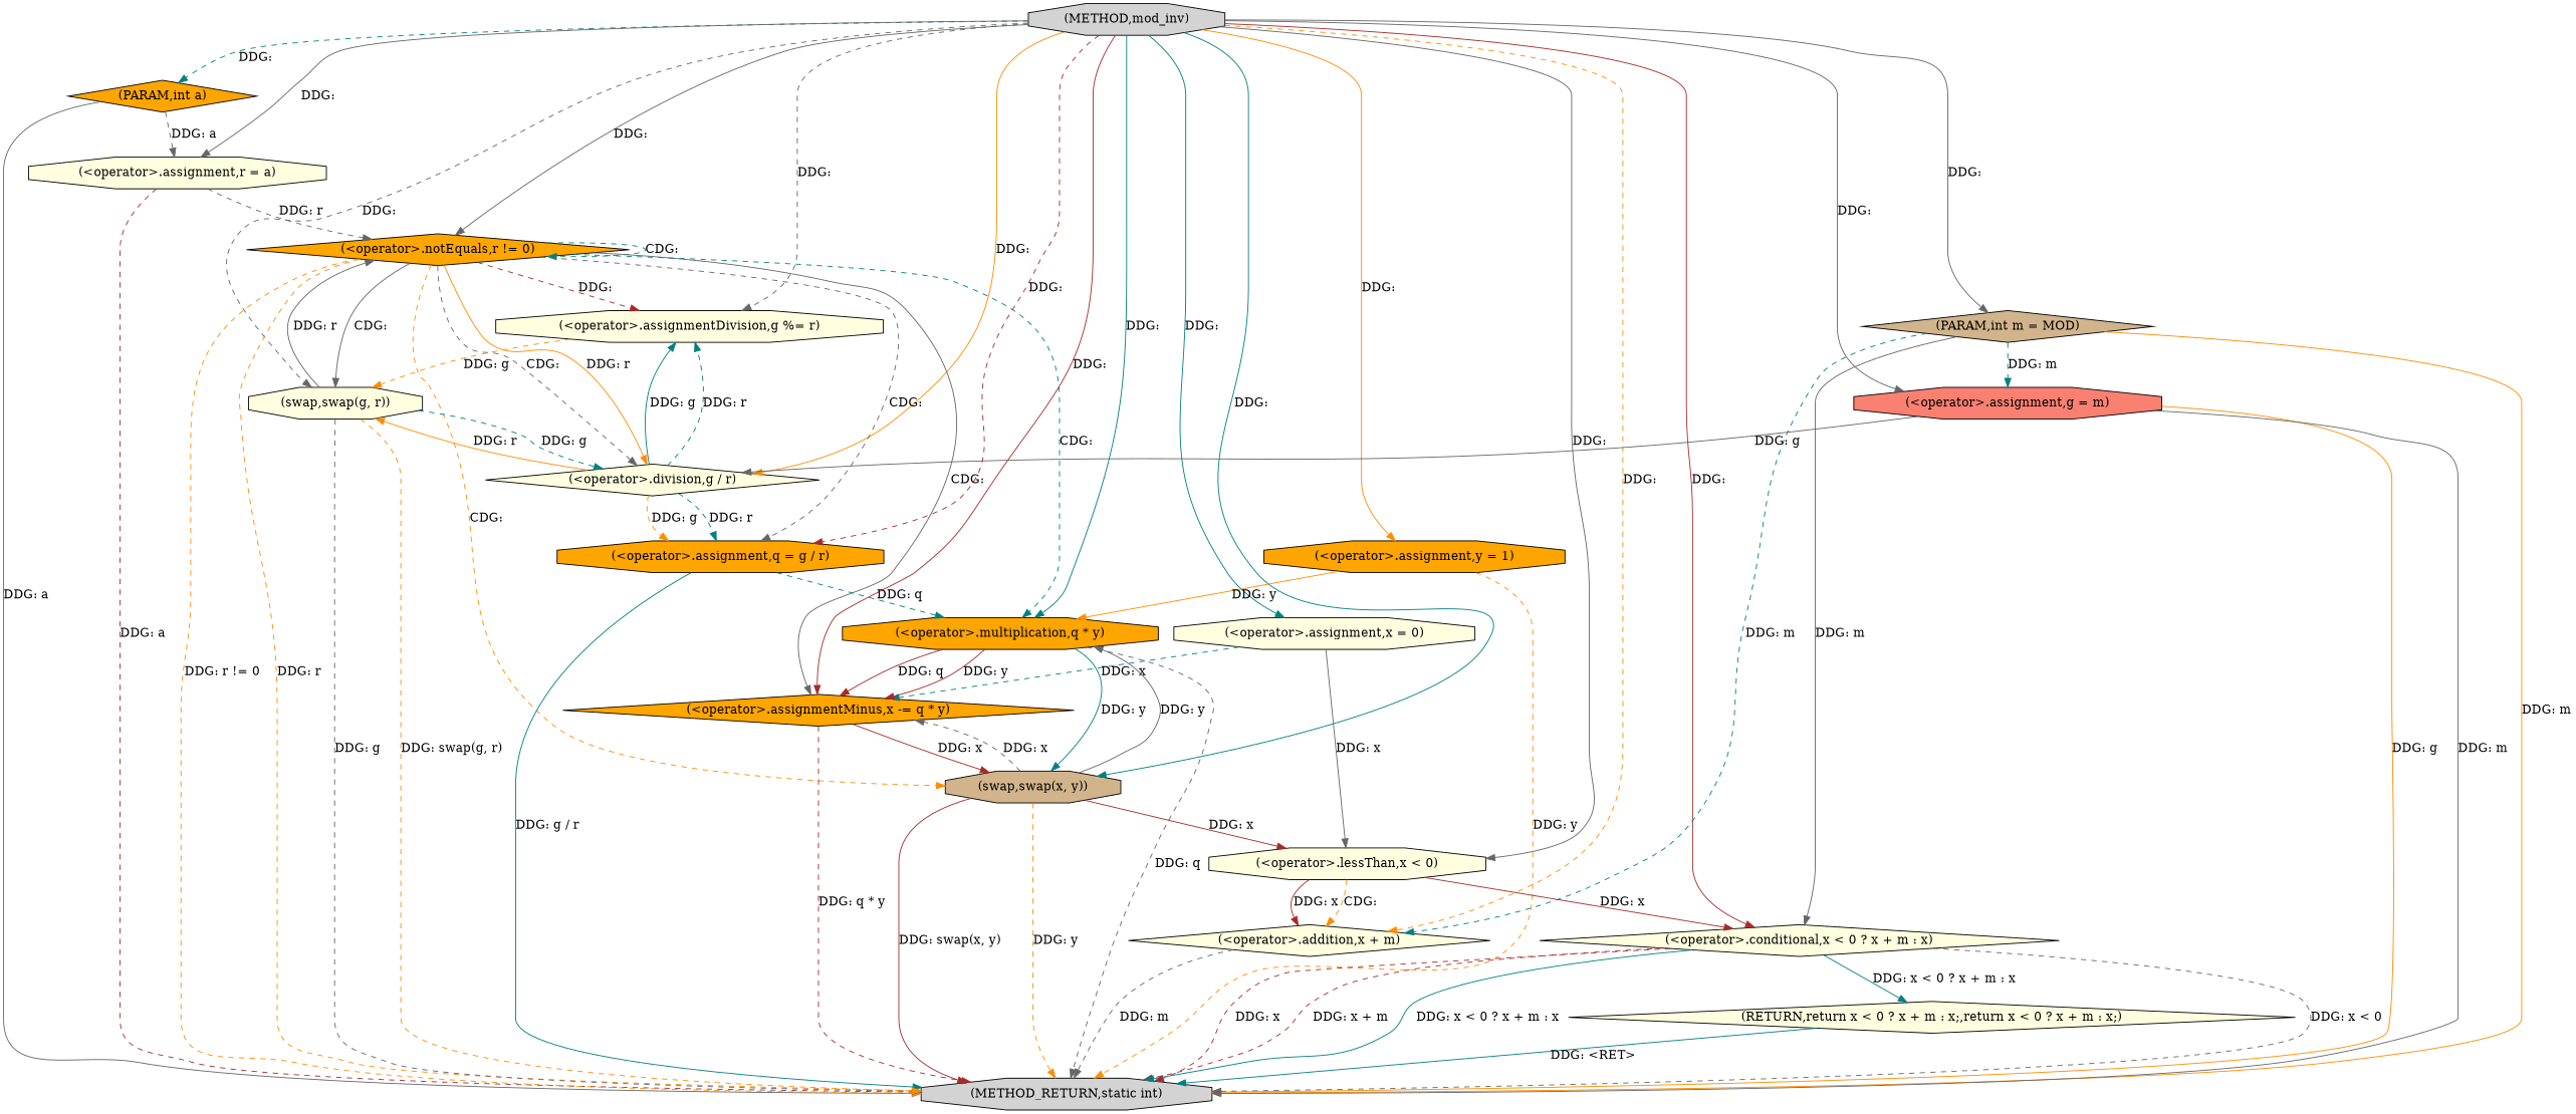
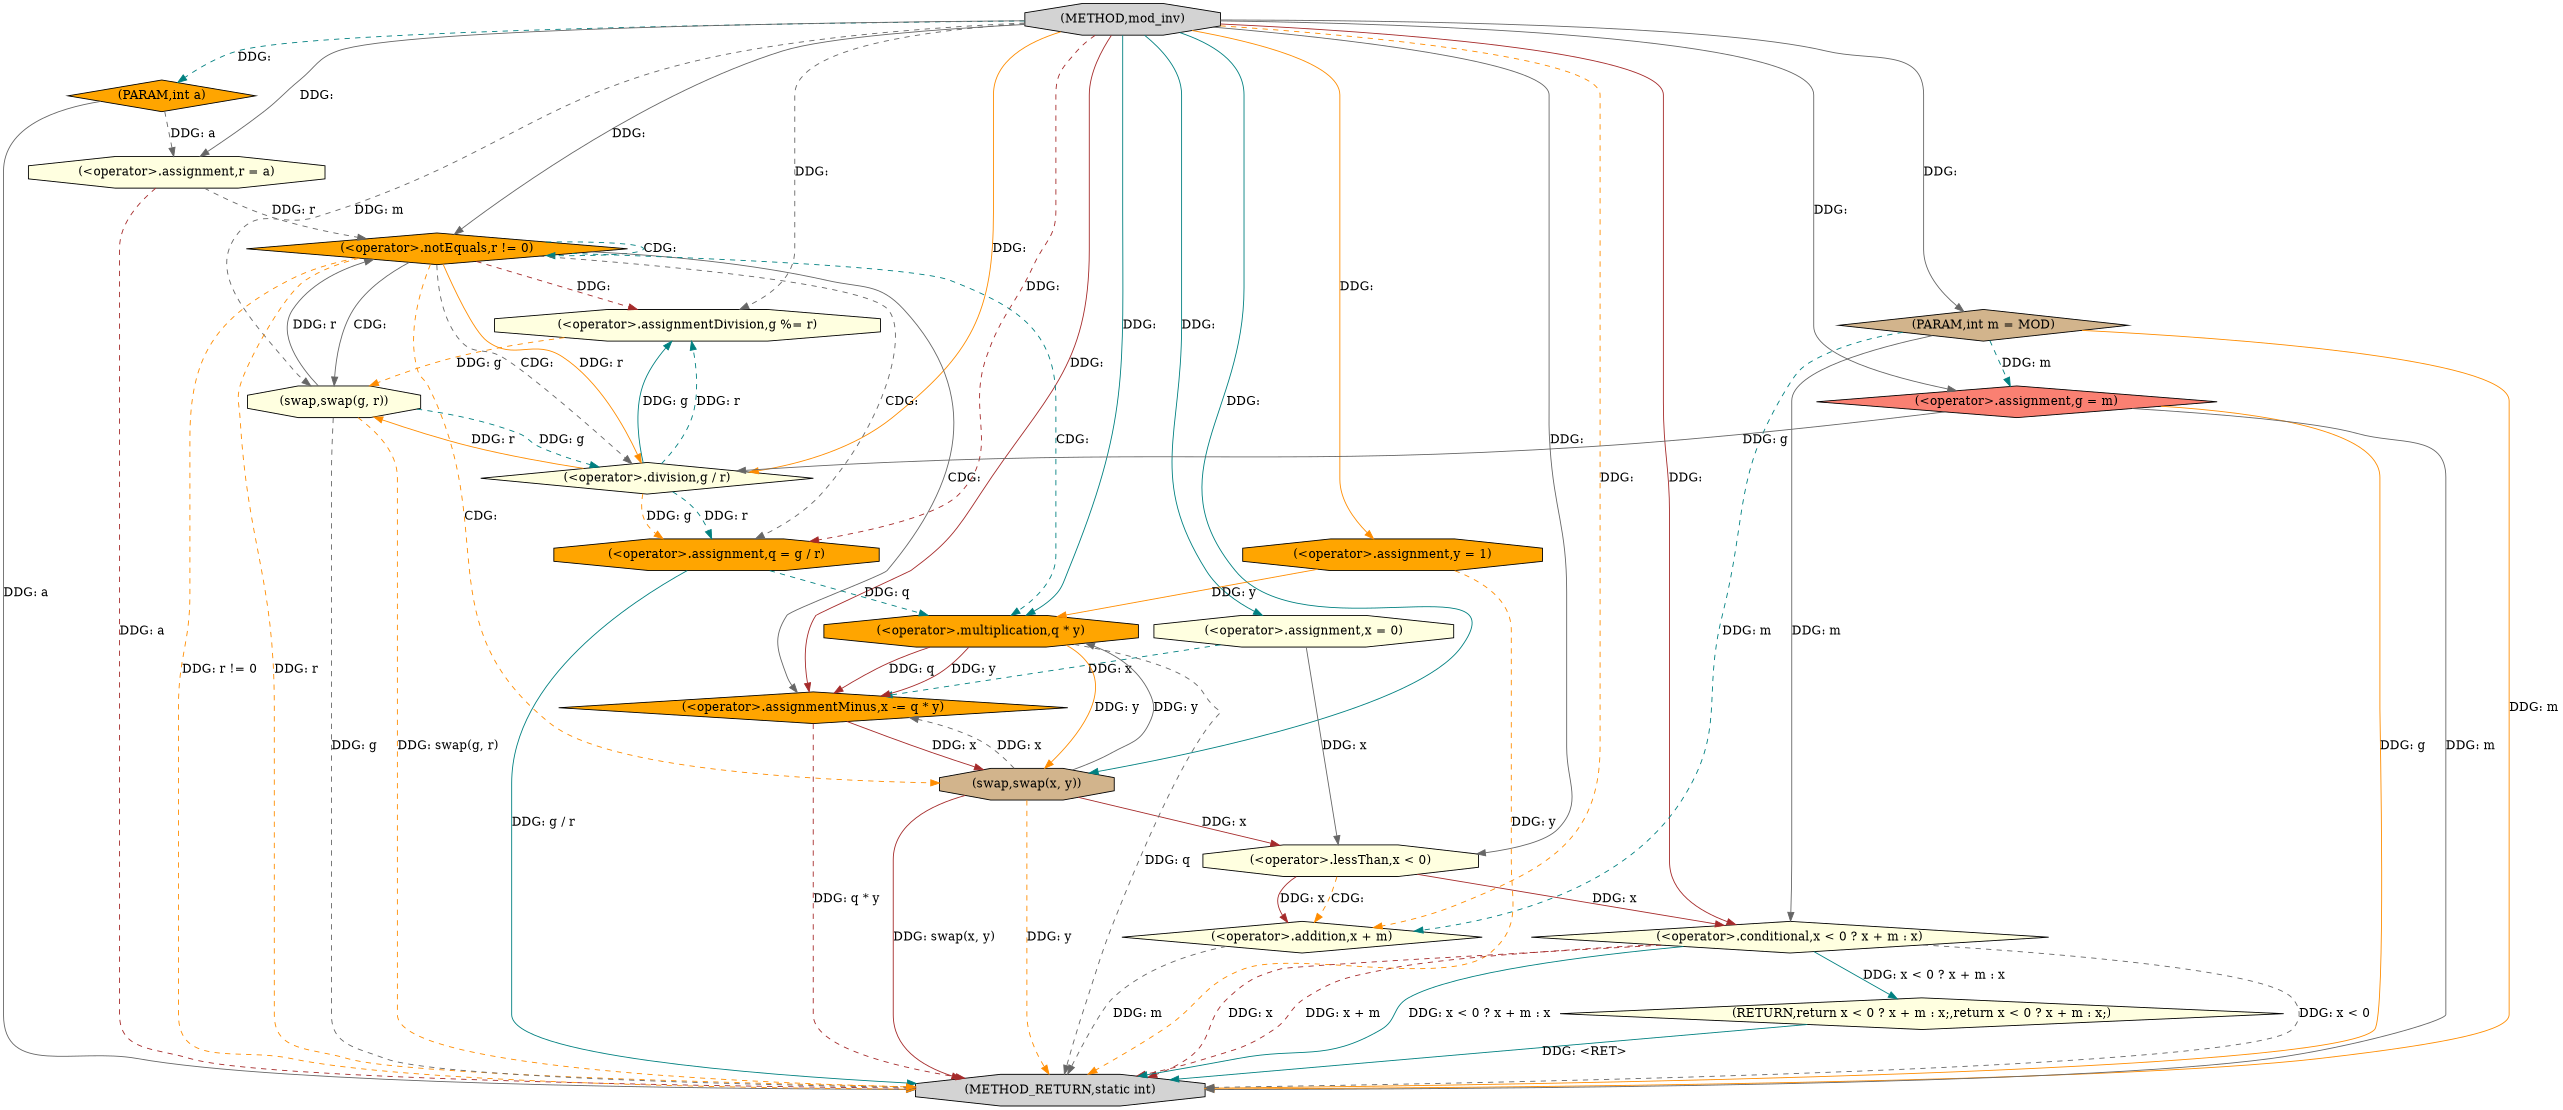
  digraph {
    node [fillcolor=lightyellow shape=octagon style=filled]
    edge [color=gray40 style=solid]
    n1 [fillcolor=lightgrey label="(METHOD,mod_inv)"]
    n2 [fillcolor=orange label="(PARAM,int a)" shape=diamond]
    n3 [fillcolor=tan label="(PARAM,int m = MOD)" shape=diamond]
-   n4 [fillcolor=salmon label="(<operator>.assignment,g = m)"]
+   n4 [fillcolor=salmon label="(<operator>.assignment,g = m)" shape=diamond]
    n5 [label="(<operator>.assignment,r = a)"]
    n6 [label="(<operator>.assignment,x = 0)"]
    n7 [fillcolor=orange label="(<operator>.assignment,y = 1)"]
    n8 [fillcolor=orange label="(<operator>.notEquals,r != 0)" shape=diamond]
    n9 [label="(<operator>.conditional,x < 0 ? x + m : x)" shape=diamond]
    n10 [fillcolor=orange label="(<operator>.assignment,q = g / r)"]
    n11 [label="(<operator>.assignmentDivision,g %= r)"]
    n12 [label="(swap,swap(g, r))"]
    n13 [fillcolor=orange label="(<operator>.assignmentMinus,x -= q * y)" shape=diamond]
    n14 [fillcolor=tan label="(swap,swap(x, y))"]
    n15 [label="(<operator>.lessThan,x < 0)"]
    n16 [label="(<operator>.addition,x + m)" shape=diamond]
    n17 [label="(<operator>.division,g / r)" shape=diamond]
    n18 [fillcolor=orange label="(<operator>.multiplication,q * y)"]
    n19 [fillcolor=lightgrey label="(METHOD_RETURN,static int)"]
    n20 [label="(RETURN,return x < 0 ? x + m : x;,return x < 0 ? x + m : x;)" shape=diamond]
    n1 -> n2 [color=teal label="DDG: " style=dashed]
    n1 -> n3 [label="DDG: "]
    n1 -> n4 [label="DDG: "]
    n1 -> n5 [label="DDG: "]
    n1 -> n6 [color=teal label="DDG: "]
    n1 -> n7 [color=darkorange label="DDG: "]
    n1 -> n8 [label="DDG: "]
    n1 -> n9 [color=brown label="DDG: "]
    n1 -> n10 [color=brown label="DDG: " style=dashed]
    n1 -> n11 [label="DDG: " style=dashed]
-   n1 -> n12 [label="DDG: " style=dashed]
+   n1 -> n12 [label="DDG: m" style=dashed]
    n1 -> n13 [color=brown label="DDG: "]
    n1 -> n14 [color=teal label="DDG: "]
    n1 -> n15 [label="DDG: "]
    n1 -> n16 [color=darkorange label="DDG: " style=dashed]
    n1 -> n17 [color=darkorange label="DDG: "]
    n1 -> n18 [color=teal label="DDG: "]
    n2 -> n5 [label="DDG: a" style=dashed]
    n2 -> n19 [label="DDG: a"]
    n3 -> n4 [color=teal label="DDG: m" style=dashed]
    n3 -> n9 [label="DDG: m"]
    n3 -> n16 [color=teal label="DDG: m" style=dashed]
    n3 -> n19 [color=darkorange label="DDG: m"]
    n4 -> n17 [label="DDG: g"]
    n4 -> n19 [color=darkorange label="DDG: g"]
    n4 -> n19 [label="DDG: m"]
    n5 -> n8 [label="DDG: r" style=dashed]
    n5 -> n19 [color=brown label="DDG: a" style=dashed]
    n6 -> n13 [color=teal label="DDG: x" style=dashed]
    n6 -> n15 [label="DDG: x"]
    n7 -> n18 [color=darkorange label="DDG: y"]
    n7 -> n19 [color=darkorange label="DDG: y" style=dashed]
    n8 -> n8 [color=teal label="CDG: " style=dashed]
    n8 -> n10 [label="CDG: " style=dashed]
    n8 -> n11 [color=brown label="DDG: " style=dashed]
    n8 -> n12 [label="CDG: "]
    n8 -> n13 [label="CDG: "]
    n8 -> n14 [color=darkorange label="CDG: " style=dashed]
    n8 -> n17 [color=darkorange label="DDG: r"]
    n8 -> n17 [label="CDG: " style=dashed]
    n8 -> n18 [color=teal label="CDG: " style=dashed]
    n8 -> n19 [color=darkorange label="DDG: r" style=dashed]
    n8 -> n19 [color=darkorange label="DDG: r != 0" style=dashed]
    n9 -> n19 [label="DDG: x < 0" style=dashed]
    n9 -> n19 [color=brown label="DDG: x" style=dashed]
    n9 -> n19 [color=brown label="DDG: x + m" style=dashed]
    n9 -> n19 [color=teal label="DDG: x < 0 ? x + m : x"]
    n9 -> n20 [color=teal label="DDG: x < 0 ? x + m : x"]
    n10 -> n18 [color=teal label="DDG: q" style=dashed]
    n10 -> n19 [color=teal label="DDG: g / r"]
    n11 -> n12 [color=darkorange label="DDG: g" style=dashed]
    n12 -> n8 [label="DDG: r"]
    n12 -> n17 [color=teal label="DDG: g" style=dashed]
    n12 -> n19 [label="DDG: g" style=dashed]
    n12 -> n19 [color=darkorange label="DDG: swap(g, r)" style=dashed]
    n13 -> n14 [color=brown label="DDG: x"]
    n13 -> n19 [color=brown label="DDG: q * y" style=dashed]
    n14 -> n13 [label="DDG: x" style=dashed]
    n14 -> n15 [color=brown label="DDG: x"]
    n14 -> n18 [label="DDG: y"]
    n14 -> n19 [color=darkorange label="DDG: y" style=dashed]
    n14 -> n19 [color=brown label="DDG: swap(x, y)"]
    n15 -> n9 [color=brown label="DDG: x"]
    n15 -> n16 [color=brown label="DDG: x"]
    n15 -> n16 [color=darkorange label="CDG: " style=dashed]
    n16 -> n19 [label="DDG: m" style=dashed]
    n17 -> n10 [color=teal label="DDG: r" style=dashed]
    n17 -> n10 [color=darkorange label="DDG: g" style=dashed]
    n17 -> n11 [color=teal label="DDG: r" style=dashed]
    n17 -> n11 [color=teal label="DDG: g"]
    n17 -> n12 [color=darkorange label="DDG: r"]
    n18 -> n13 [color=brown label="DDG: q"]
    n18 -> n13 [color=brown label="DDG: y"]
-   n18 -> n14 [color=teal label="DDG: y"]
+   n18 -> n14 [color=darkorange label="DDG: y"]
    n18 -> n19 [label="DDG: q" style=dashed]
    n20 -> n19 [color=teal label="DDG: <RET>"]
  }
